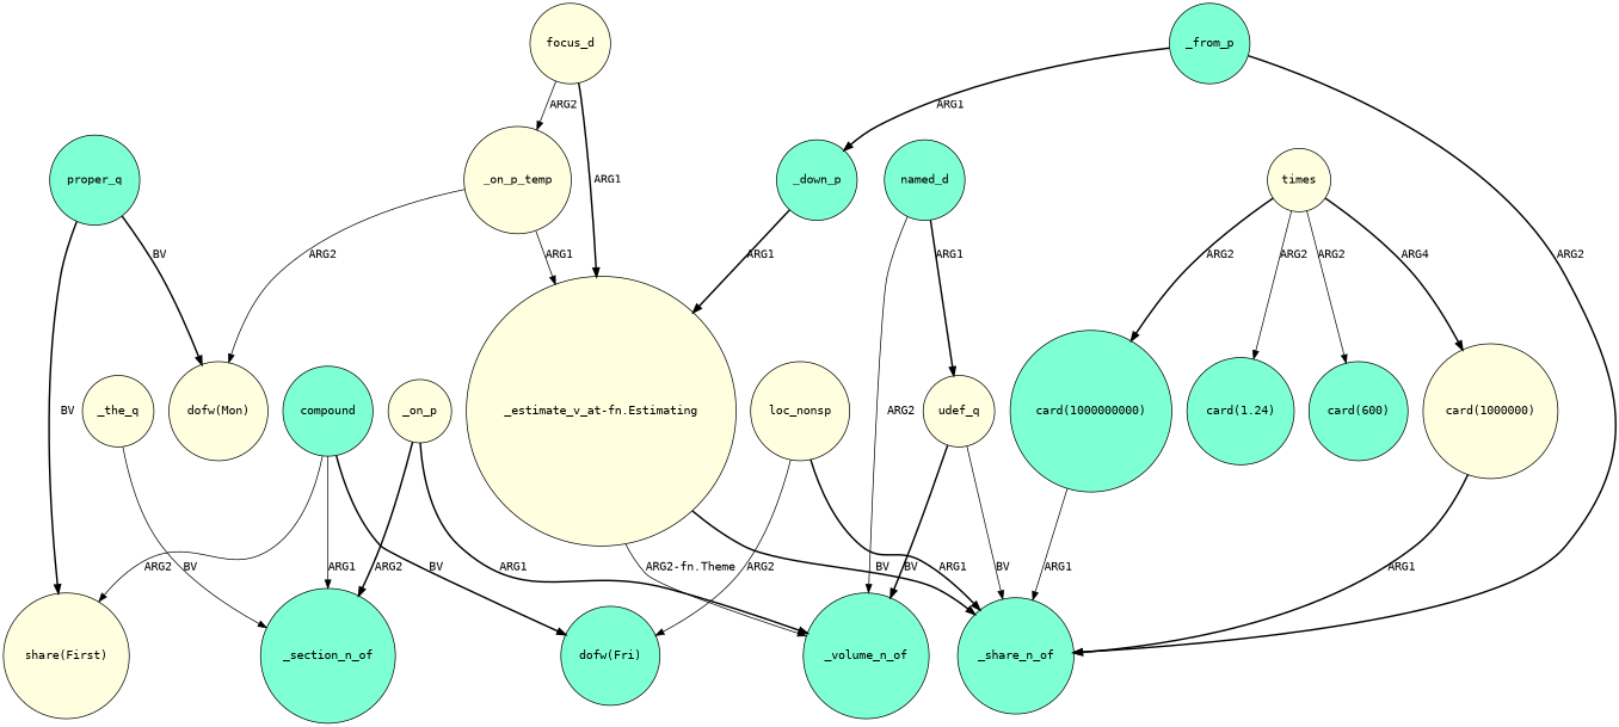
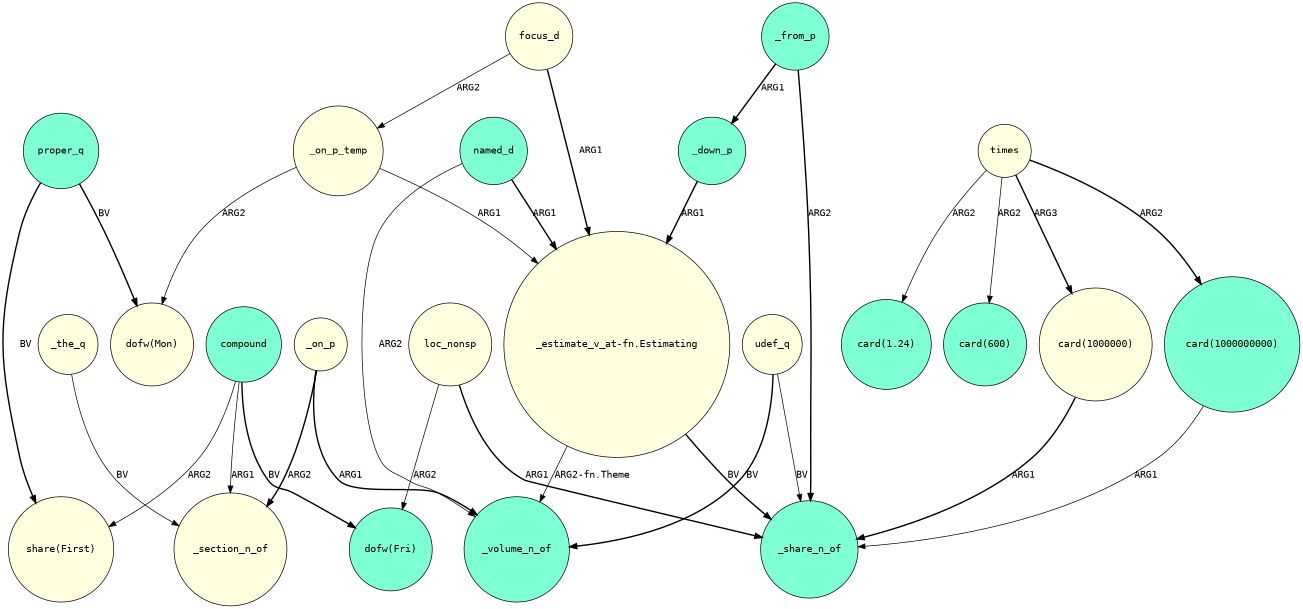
  digraph {
    fontname="DejaVu Sans Mono"
    node [fillcolor=lightyellow fontname="DejaVu Sans Mono" shape=circle style=filled]
    edge [fontname="DejaVu Sans Mono" style=bold]
    n1 [label="share(First)"]
    proper_q [fillcolor=aquamarine]
    "dofw(Mon)"
    _on_p
    _volume_n_of [fillcolor=aquamarine]
-   _section_n_of [fillcolor=aquamarine]
+   _section_n_of
    focus_d
    "_estimate_v_at-fn.Estimating"
    _on_p_temp
    _share_n_of [fillcolor=aquamarine]
    loc_nonsp
    "dofw(Fri)" [fillcolor=aquamarine]
    _from_p [fillcolor=aquamarine]
    _down_p [fillcolor=aquamarine]
    udef_q
    compound [fillcolor=aquamarine]
    "card(1000000000)" [fillcolor=aquamarine]
    times
    "card(1000000)"
    "card(1.24)" [fillcolor=aquamarine]
    "card(600)" [fillcolor=aquamarine]
    n22 [fillcolor=aquamarine label=named_d]
    _the_q
    proper_q -> n1 [label=BV]
    proper_q -> "dofw(Mon)" [label=BV]
    _on_p -> _volume_n_of [label=ARG1]
    _on_p -> _section_n_of [label=ARG2]
    focus_d -> "_estimate_v_at-fn.Estimating" [label=ARG1]
    focus_d -> _on_p_temp [label=ARG2 style=solid]
    "_estimate_v_at-fn.Estimating" -> _volume_n_of [label="ARG2-fn.Theme" style=solid]
    "_estimate_v_at-fn.Estimating" -> _share_n_of [label=BV]
    _on_p_temp -> "dofw(Mon)" [label=ARG2 style=solid]
    _on_p_temp -> "_estimate_v_at-fn.Estimating" [label=ARG1 style=solid]
    loc_nonsp -> _share_n_of [label=ARG1]
    loc_nonsp -> "dofw(Fri)" [label=ARG2 style=solid]
    _from_p -> _share_n_of [label=ARG2]
    _from_p -> _down_p [label=ARG1]
    _down_p -> "_estimate_v_at-fn.Estimating" [label=ARG1]
    udef_q -> _volume_n_of [label=BV]
    udef_q -> _share_n_of [label=BV style=solid]
    compound -> n1 [label=ARG2 style=solid]
    compound -> _section_n_of [label=ARG1 style=solid]
    compound -> "dofw(Fri)" [label=BV]
    "card(1000000000)" -> _share_n_of [label=ARG1 style=solid]
    times -> "card(1000000000)" [label=ARG2]
-   times -> "card(1000000)" [label=ARG4]
+   times -> "card(1000000)" [label=ARG3]
    times -> "card(1.24)" [label=ARG2 style=solid]
    times -> "card(600)" [label=ARG2 style=solid]
    "card(1000000)" -> _share_n_of [label=ARG1]
    n22 -> _volume_n_of [label=ARG2 style=solid]
-   n22 -> udef_q [label=ARG1]
+   n22 -> "_estimate_v_at-fn.Estimating" [label=ARG1]
    _the_q -> _section_n_of [label=BV style=solid]
  }
